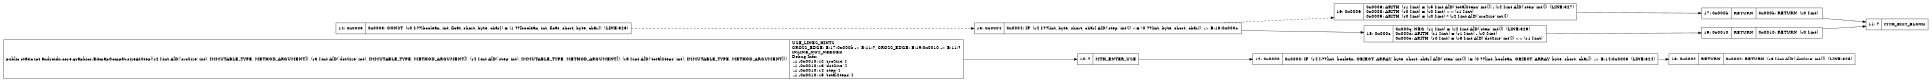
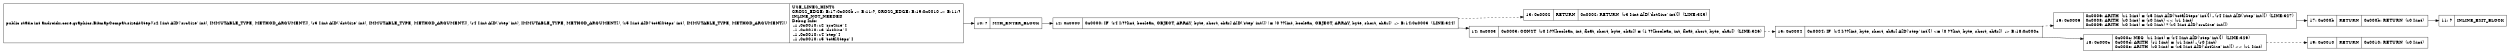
  digraph {
    rankdir=LR
    node [shape=record]
-   n1 [label="{10\:\ ?|MTH_ENTER_USE\l}"]
+   n1 [label="{10\:\ ?|MTH_ENTER_BLOCK\l}"]
    n2 [label="{12\:\ 0x0000|0x0000: IF  (r4 I:??[int, boolean, OBJECT, ARRAY, byte, short, char] A[D('step' int)]) != (0 ??[int, boolean, OBJECT, ARRAY, byte, short, char])  \-\> B:14:0x0003  (LINE:324)\l}"]
    n3 [label="{13\:\ 0x0002|RETURN\l|0x0002: RETURN  (r3 I:int A[D('dstSize' int)])  (LINE:325)\l}"]
    n4 [label="{14\:\ 0x0003|0x0003: CONST  (r0 I:??[boolean, int, float, short, byte, char]) = (1 ??[boolean, int, float, short, byte, char])  (LINE:326)\l}"]
    n5 [label="{15\:\ 0x0004|0x0004: IF  (r4 I:??[int, byte, short, char] A[D('step' int)]) \<= (0 ??[int, byte, short, char])  \-\> B:18:0x000c \l}"]
-   n6 [label="{11\:\ ?|MTH_EXIT_BLOCK\l}"]
+   n6 [label="{11\:\ ?|INLINE_EXIT_BLOCK\l}"]
    n7 [label="{16\:\ 0x0006|0x0006: ARITH  (r1 I:int) = (r5 I:int A[D('totalSteps' int)]) \- (r4 I:int A[D('step' int)])  (LINE:327)\l0x0008: ARITH  (r0 I:int) = (r0 I:int) \<\< (r1 I:int) \l0x0009: ARITH  (r0 I:int) = (r0 I:int) * (r2 I:int A[D('srcSize' int)]) \l}"]
    n8 [label="{18\:\ 0x000c|0x000c: NEG  (r1 I:int) = (r4 I:int A[D('step' int)])  (LINE:329)\l0x000d: ARITH  (r1 I:int) = (r1 I:int) \- (r0 I:int) \l0x000e: ARITH  (r0 I:int) = (r3 I:int A[D('dstSize' int)]) \<\< (r1 I:int) \l}"]
    n9 [label="{17\:\ 0x000b|RETURN\l|0x000b: RETURN  (r0 I:int) \l}"]
    n10 [label="{19\:\ 0x0010|RETURN\l|0x0010: RETURN  (r0 I:int) \l}"]
    n11 [label="{public static int androidx.core.graphics.BitmapCompat.sizeAtStep((r2 I:int A[D('srcSize' int), IMMUTABLE_TYPE, METHOD_ARGUMENT]), (r3 I:int A[D('dstSize' int), IMMUTABLE_TYPE, METHOD_ARGUMENT]), (r4 I:int A[D('step' int), IMMUTABLE_TYPE, METHOD_ARGUMENT]), (r5 I:int A[D('totalSteps' int), IMMUTABLE_TYPE, METHOD_ARGUMENT]))  | USE_LINES_HINTS\lCROSS_EDGE: B:17:0x000b \-\> B:11:?, CROSS_EDGE: B:19:0x0010 \-\> B:11:?\lINLINE_NOT_NEEDED\lDebug Info:\l  \-1 \-0x0010: r2 'srcSize' I\l  \-1 \-0x0010: r3 'dstSize' I\l  \-1 \-0x0010: r4 'step' I\l  \-1 \-0x0010: r5 'totalSteps' I\l}"]
    n1 -> n2
-   n2 -> n3 [style=solid]
+   n2 -> n3 [style=dashed]
+   n2 -> n4
    n4 -> n5 [style=dashed]
    n5 -> n7 [style=dashed]
    n5 -> n8
    n7 -> n9
-   n8 -> n10
+   n8 -> n10 [style=dashed]
    n9 -> n6
-   n10 -> n6
    n11 -> n1
  }
